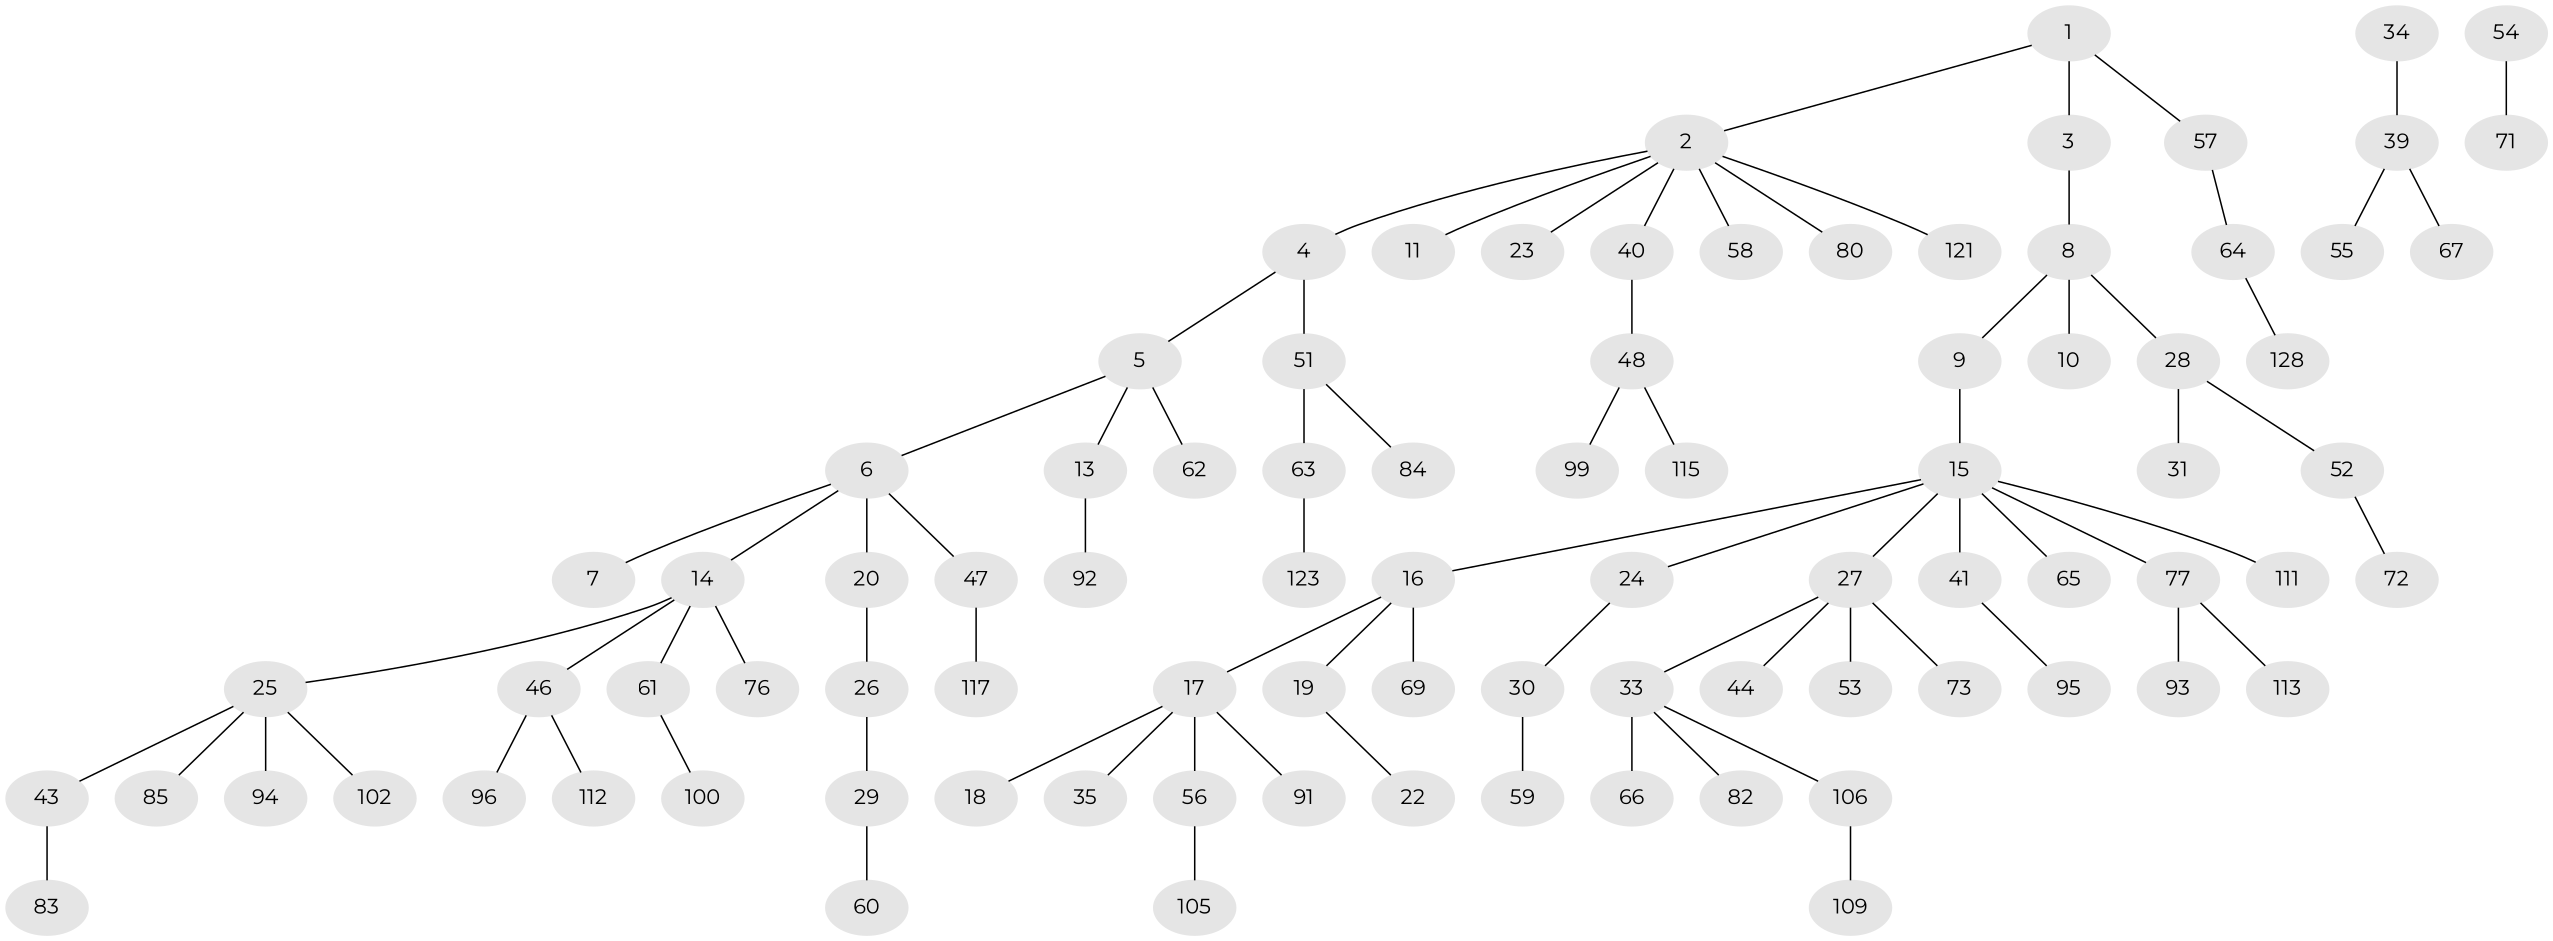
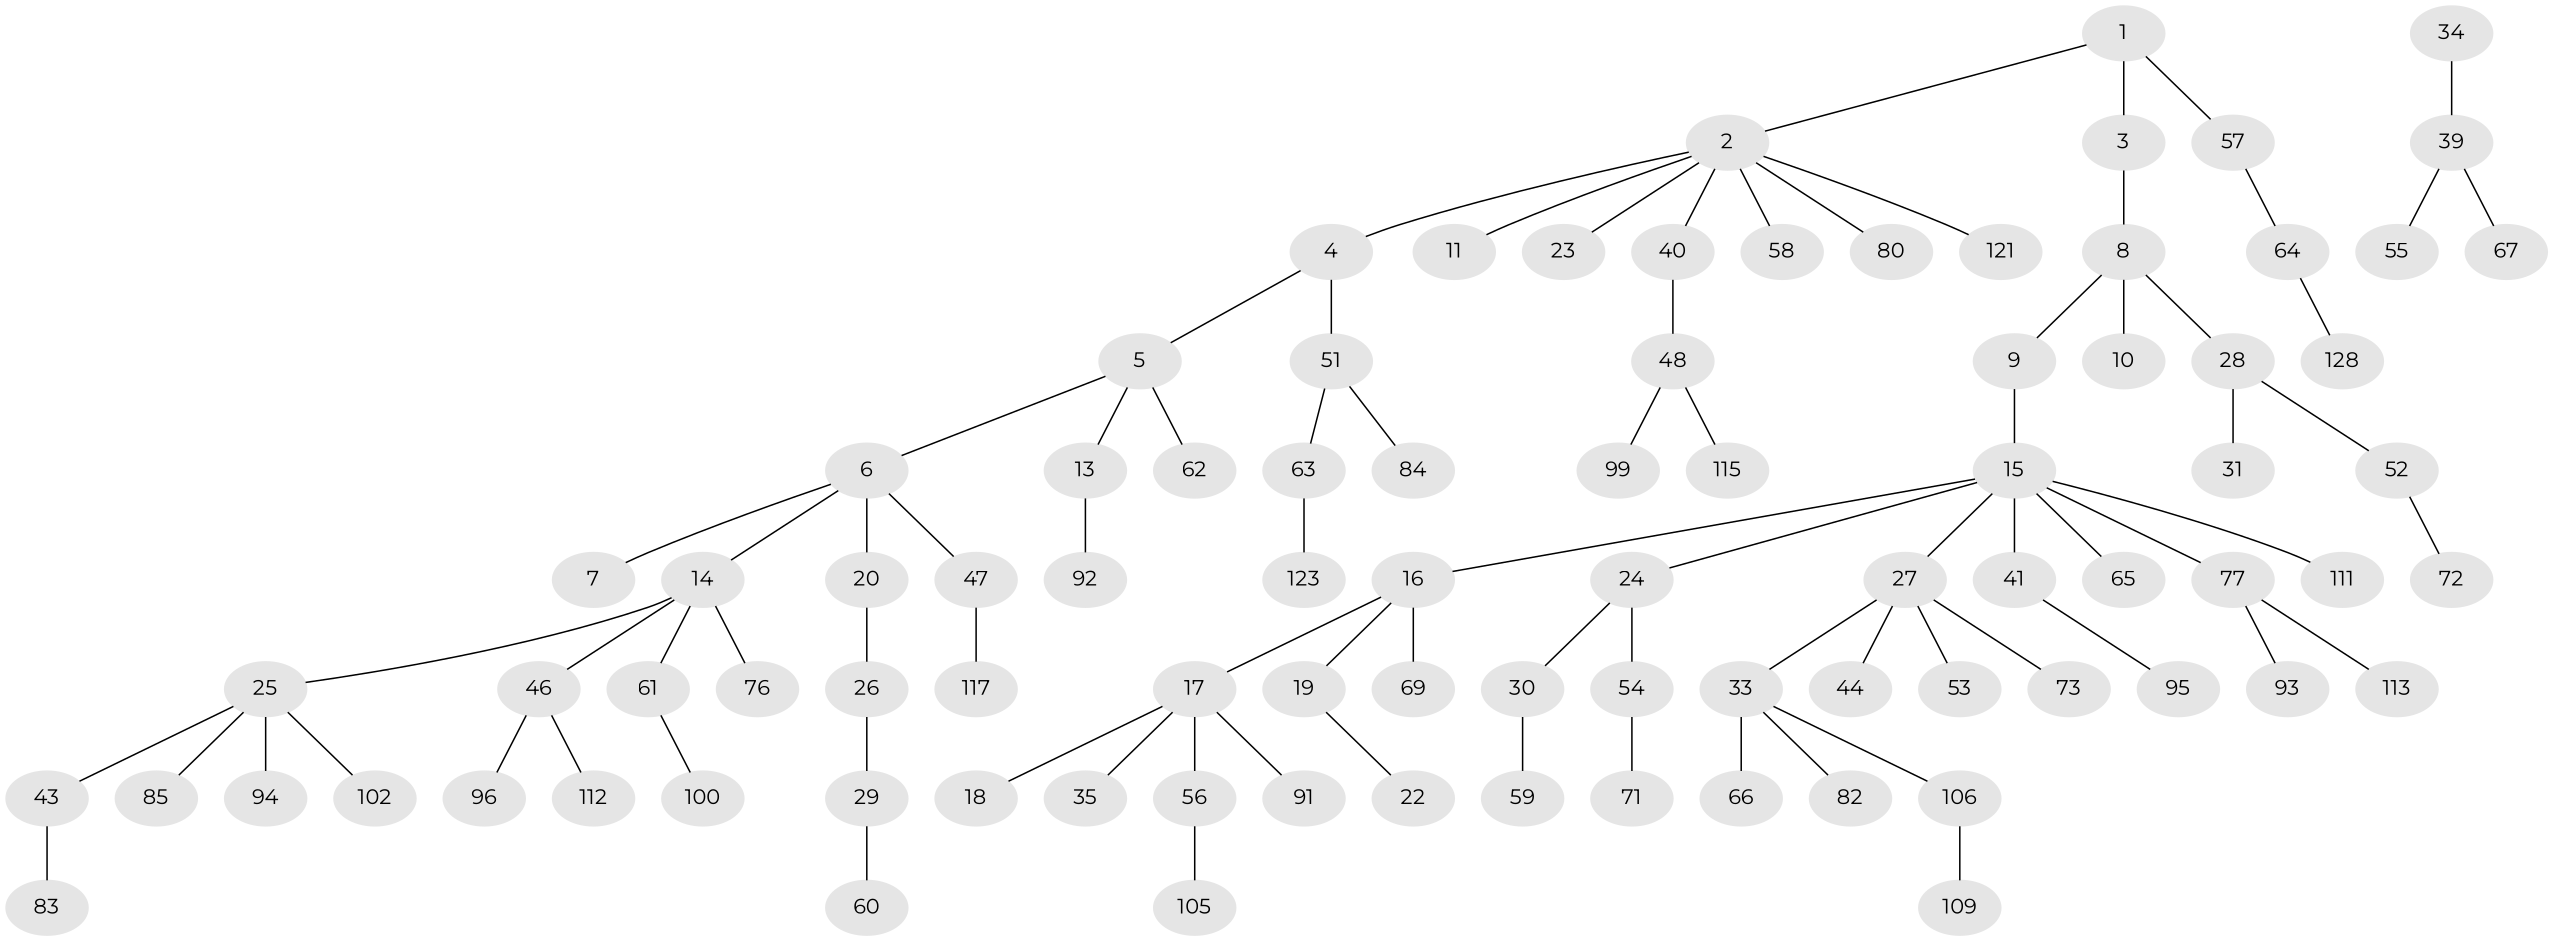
  graph {
    fontname=Montserrat
    node [color=gray90 fontname=Montserrat style=filled]
    edge [fontname=Montserrat]
    1 [super="+89"]
    2 [super="+12"]
    3
    57 [super="+108"]
    4 [super="+90"]
    11
    23
    40 [super="+86"]
    58
    80
    121 [super="+129"]
    8 [super="+79"]
    64
    5 [super="+97"]
    51
    48 [super="+74"]
    9 [super="+126"]
    10
    28
    6 [super="+118"]
    13 [super="+21"]
    62
    63 [super="+88"]
    84
    7
    14 [super="+114"]
    20 [super="+75"]
    47 [super="+103"]
    92
    25 [super="+36"]
    46 [super="+49"]
    61 [super="+98"]
    76
    26 [super="+50"]
    117
    15 [super="+32"]
    31
    52 [super="+70"]
    16 [super="+110"]
    24
    27 [super="+38"]
    41 [super="+81"]
    65 [super="+125"]
    77 [super="+101"]
    111
    34 [super="+87"]
    39 [super="+122"]
    43
    85 [super="+127"]
    94
    102
    96
    112
    100
    17 [super="+37"]
    19
    69
    30 [super="+107"]
    54 [super="+68"]
    33 [super="+42"]
    44
    53
    73 [super="+124"]
    95
    93
    113
    18
    35
    56
    91
    22
    105
    29 [super="+45"]
    59 [super="+119"]
    71 [super="+78"]
    83
    60
    66 [super="+104"]
    82 [super="+120"]
    106 [super="+116"]
    72
    109
    55
    67
    99
    115
    123
    128
    1 -- 2
    1 -- 3
    1 -- 57
    2 -- 4
    2 -- 11
    2 -- 23
    2 -- 40
    2 -- 58
    2 -- 80
    2 -- 121
    3 -- 8
    57 -- 64
    4 -- 5
    4 -- 51
    40 -- 48
    8 -- 9
    8 -- 10
    8 -- 28
    64 -- 128
    5 -- 6
    5 -- 13
    5 -- 62
    51 -- 63
    51 -- 84
    48 -- 99
    48 -- 115
    9 -- 15
    28 -- 31
    28 -- 52
    6 -- 7
    6 -- 14
    6 -- 20
    6 -- 47
    13 -- 92
    63 -- 123
    14 -- 25
    14 -- 46
    14 -- 61
    14 -- 76
    20 -- 26
    47 -- 117
    25 -- 43
    25 -- 85
    25 -- 94
    25 -- 102
    46 -- 96
    46 -- 112
    61 -- 100
    26 -- 29
    15 -- 16
    15 -- 24
    15 -- 27
    15 -- 41
    15 -- 65
    15 -- 77
    15 -- 111
    52 -- 72
    16 -- 17
    16 -- 19
    16 -- 69
    24 -- 30
+   24 -- 54
    27 -- 33
    27 -- 44
    27 -- 53
    27 -- 73
    41 -- 95
    77 -- 93
    77 -- 113
    34 -- 39
    39 -- 55
    39 -- 67
    43 -- 83
    17 -- 18
    17 -- 35
    17 -- 56
    17 -- 91
    19 -- 22
    30 -- 59
    54 -- 71
    33 -- 66
    33 -- 82
    33 -- 106
    56 -- 105
    29 -- 60
    106 -- 109
  }
